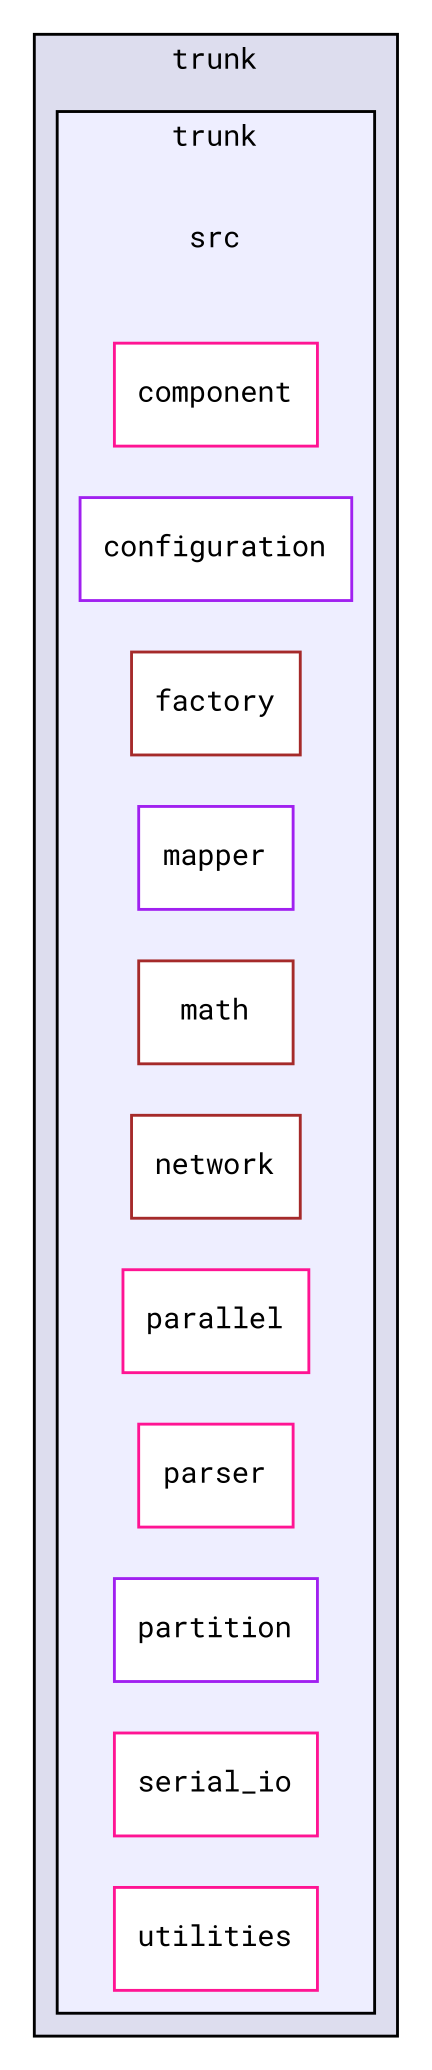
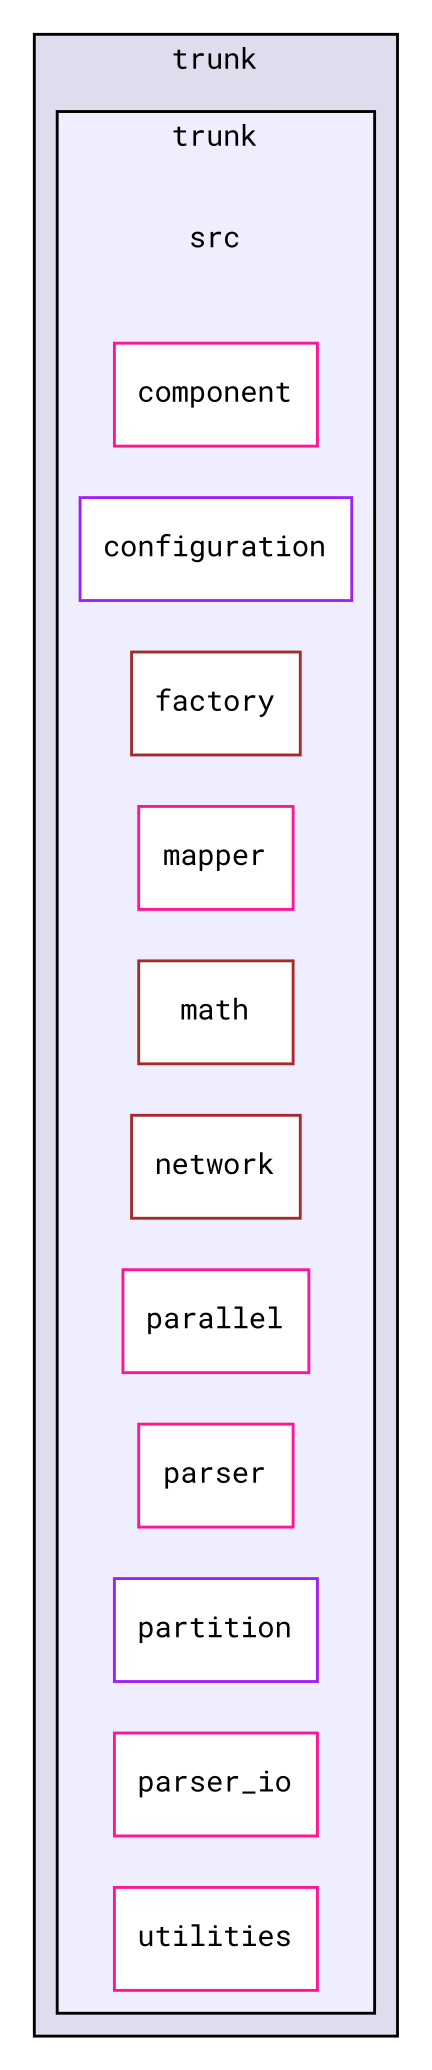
  digraph {
    compound=true
    rankdir=LR
    fontname="Roboto Mono"
    node [fontname="Roboto Mono" fontsize=10 shape=box color=deeppink fillcolor=white style=filled]
    n1 [label=src shape=plaintext fillcolor="" style=""]
    n2 [label=component]
    n3 [color=purple label=configuration]
    n4 [color=brown label=factory]
-   n5 [color=purple label=mapper]
+   n5 [label=mapper]
    n6 [color=brown label=math]
    n7 [color=brown label=network]
    n8 [label=parallel]
    n9 [label=parser]
    n10 [color=purple label=partition]
-   n11 [label=serial_io]
+   n11 [label=parser_io]
    n12 [label=utilities]
    subgraph cluster_1 {
      bgcolor="#ddddee"
      fontsize=10
      label=trunk
      pencolor=black
      subgraph cluster_2 {
        bgcolor="#eeeeff"
        fontsize=10
        pencolor=black
        n1
        n2
        n3
        n4
        n5
        n6
        n7
        n8
        n9
        n10
        n11
        n12
      }
    }
  }
